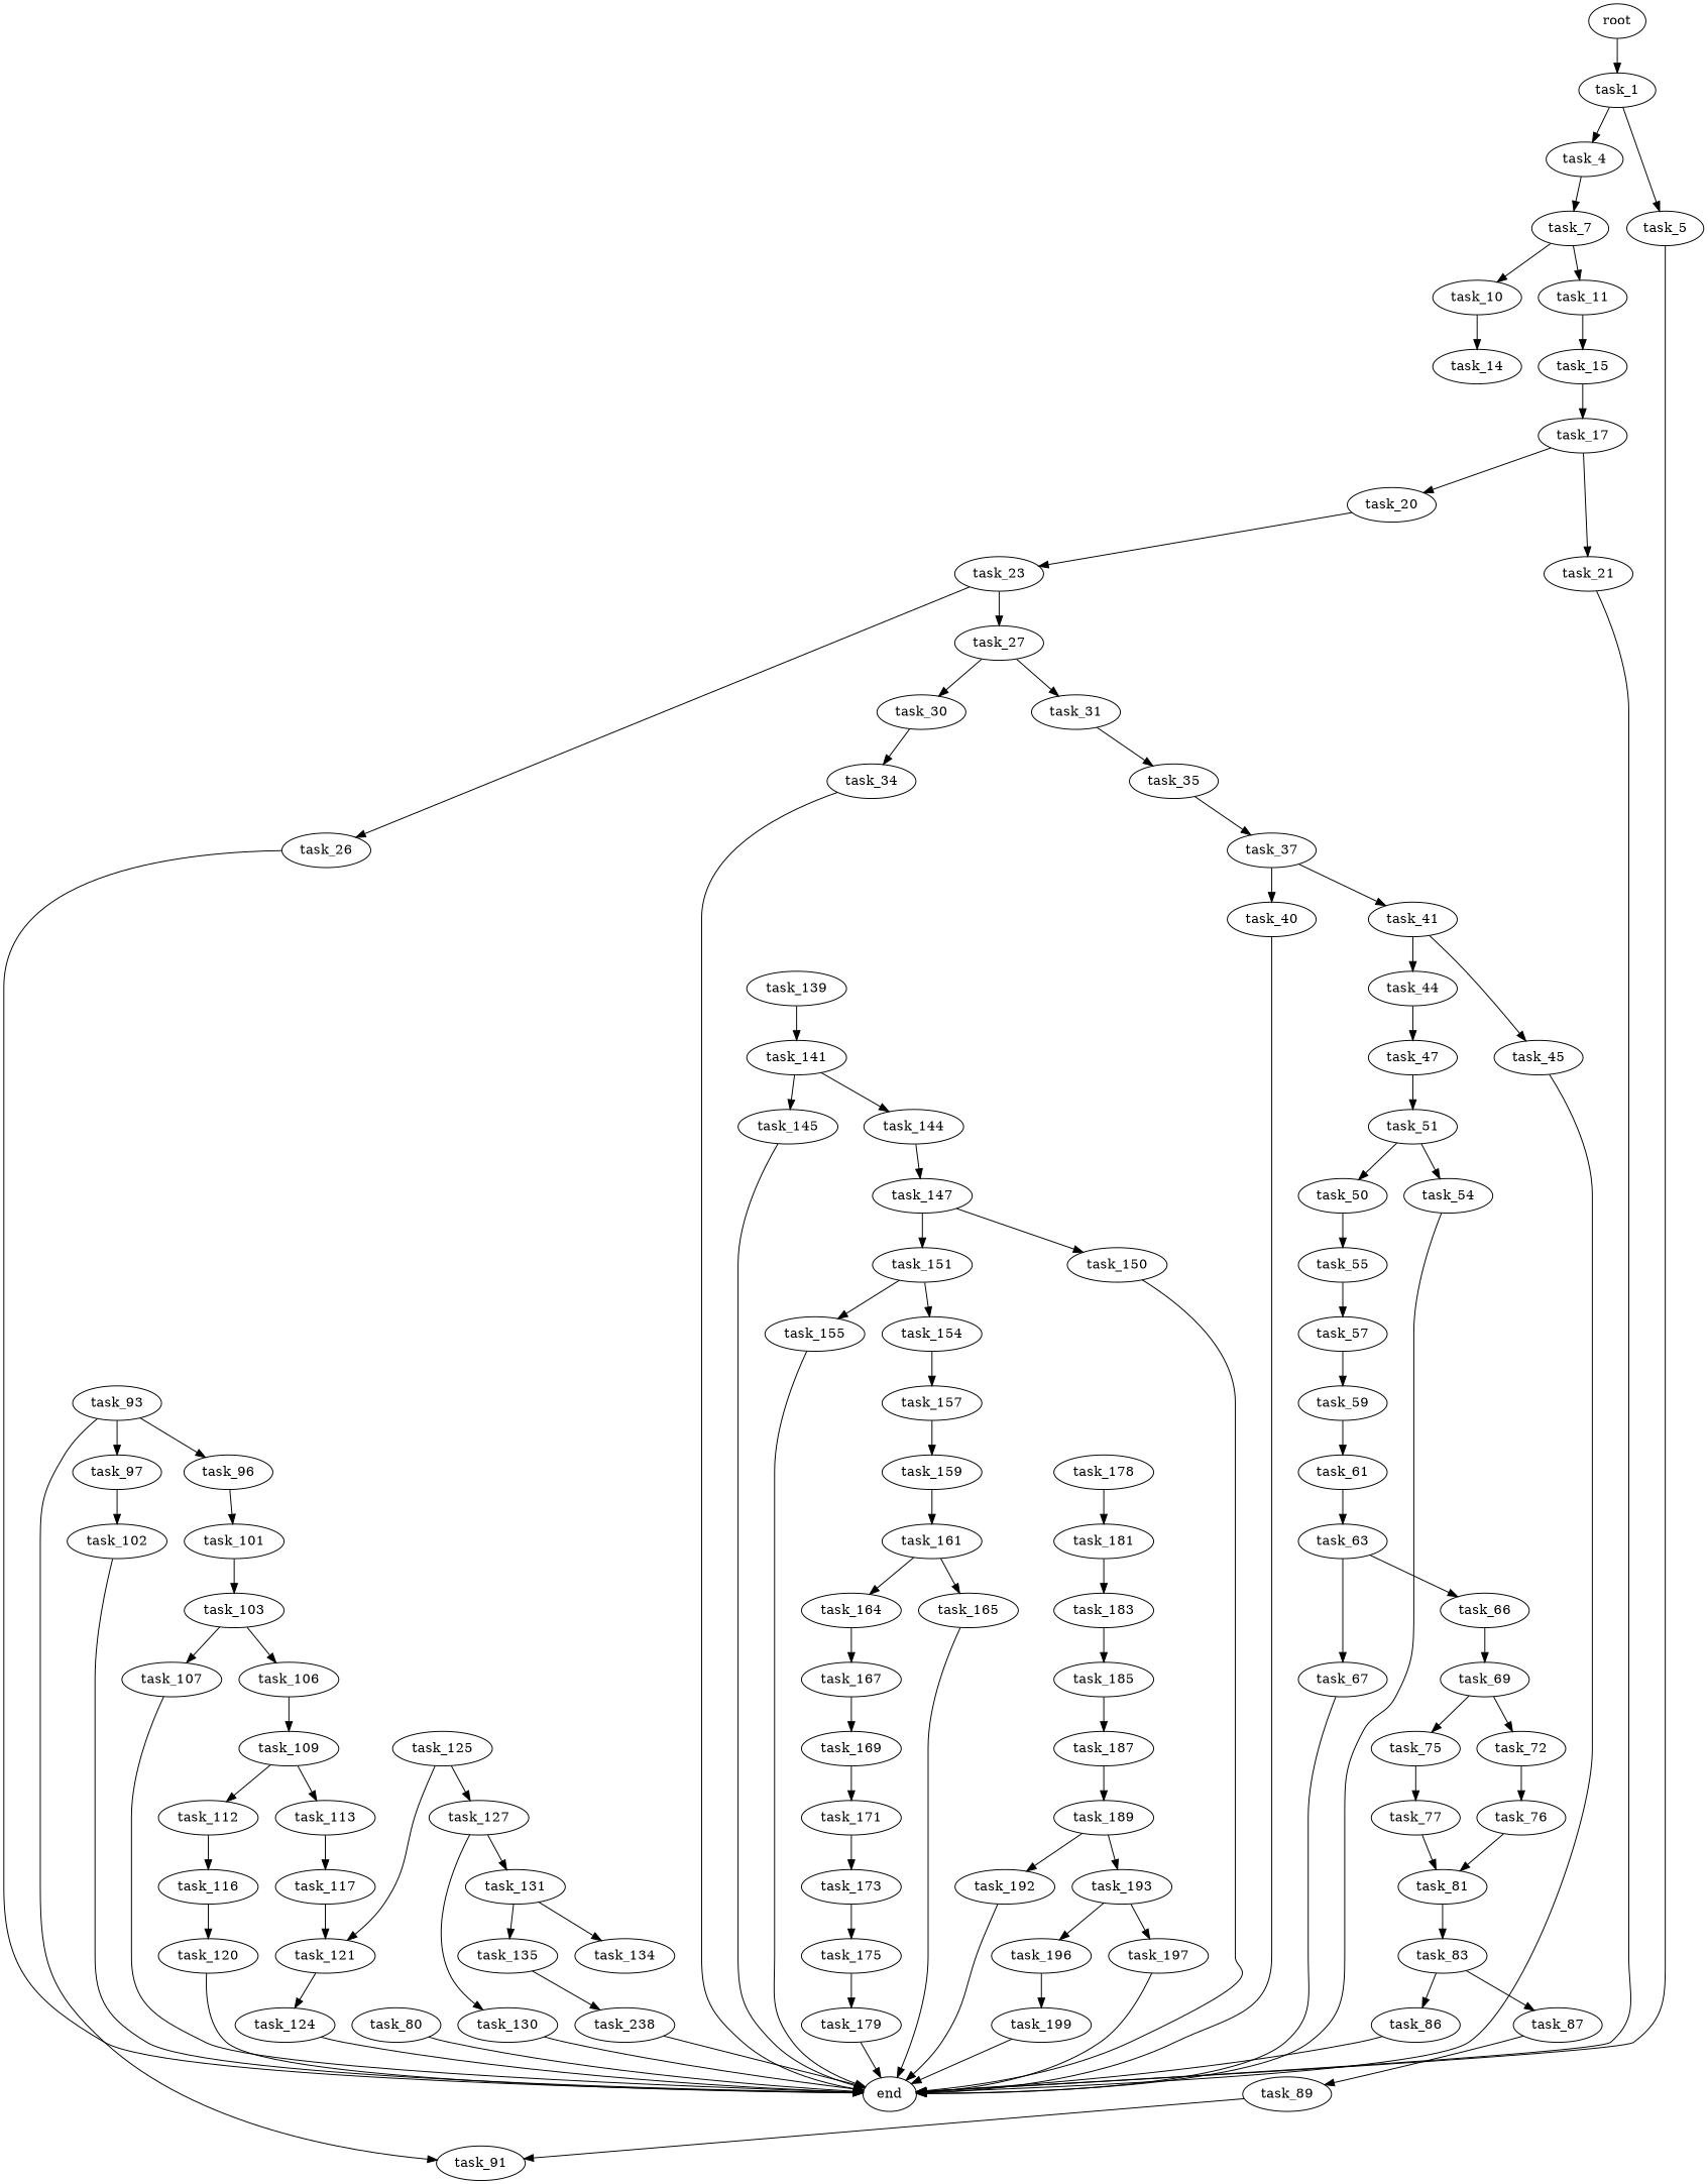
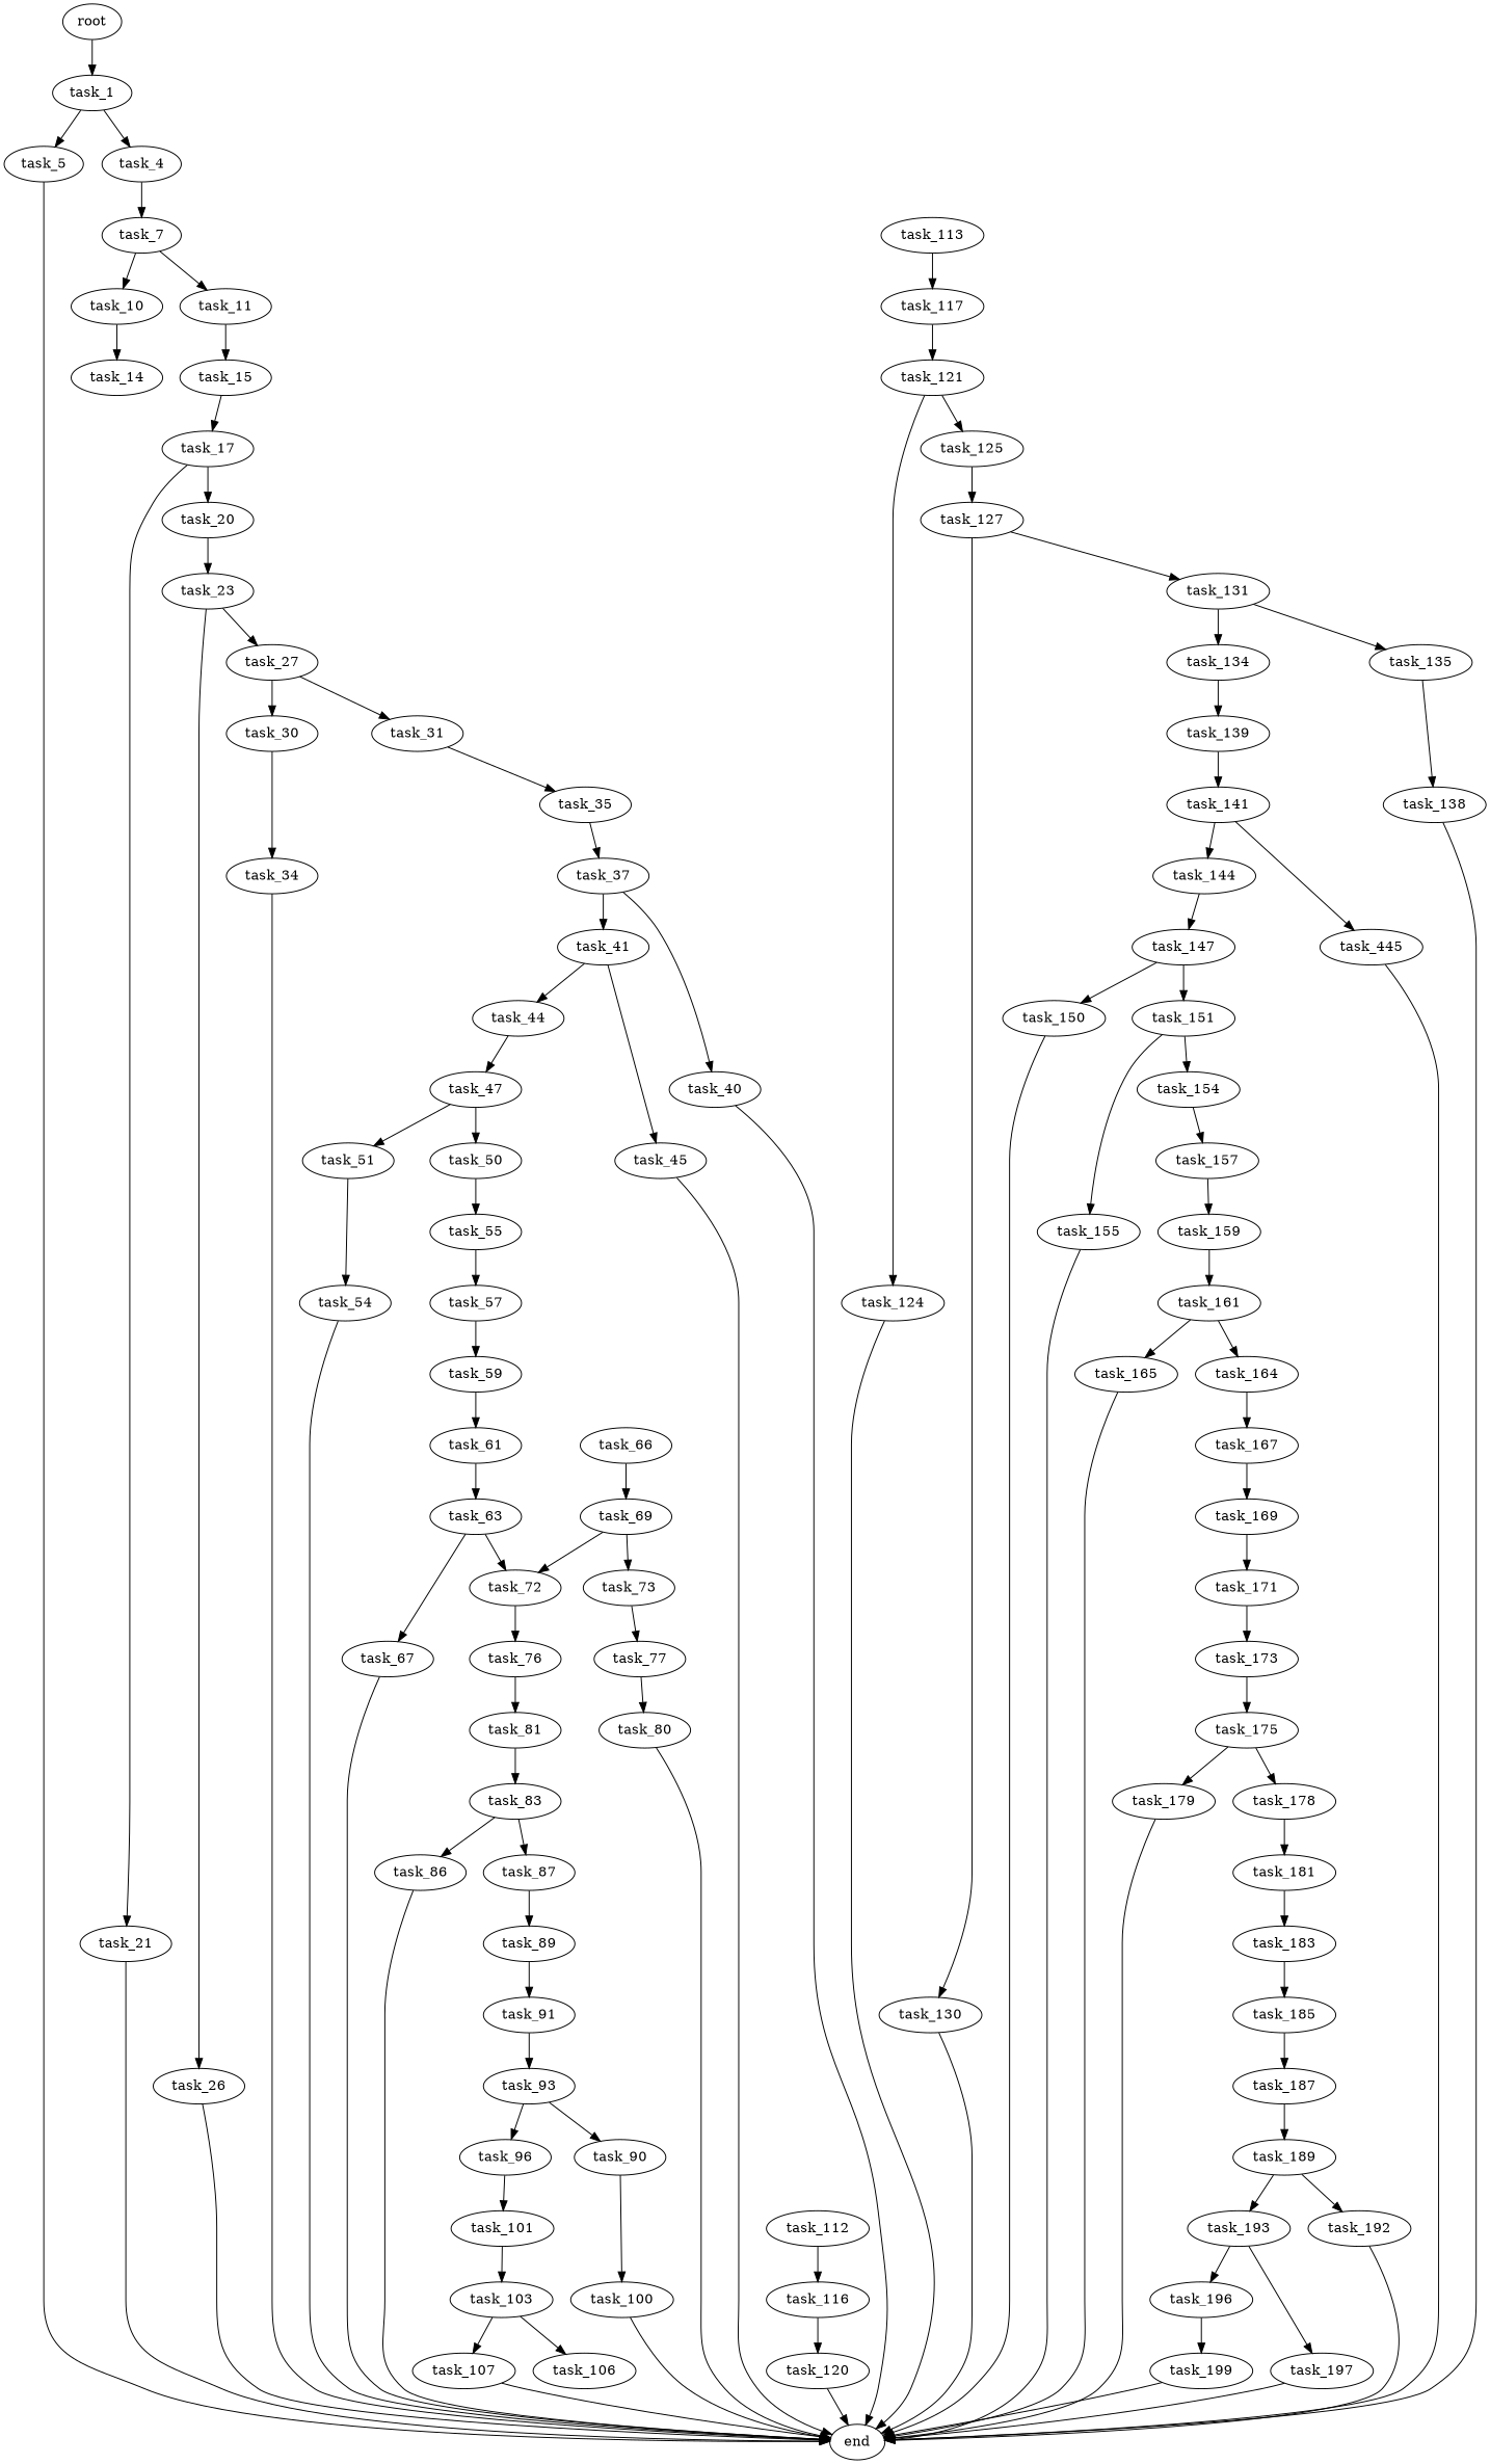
  digraph {
    root
    task_1
    task_4
    task_5
    task_7
    end
    task_10
    task_11
    task_14
    task_15
    task_17
    task_20
    task_21
    task_23
    task_26
    task_27
    task_30
    task_31
    task_34
    task_35
    task_37
    task_40
    task_41
    task_44
    task_45
    task_47
    task_50
    task_51
    task_55
    task_54
    task_57
    task_59
    task_61
    task_63
    task_66
    task_67
    task_69
    task_72
-   task_73 [label=task_75]
+   task_73
    task_76
    task_77
    task_81
    task_80
    task_83
    task_86
    task_87
    task_89
    task_91
    task_93
    task_96
-   task_97
+   task_97 [label=task_90]
    task_101
-   task_100 [label=task_102]
+   task_100
    task_103
    task_106
    task_107
-   task_109
    task_112
    task_113
    task_116
    task_117
    task_120
    task_121
    task_124
    task_125
    task_127
    task_130
    task_131
    task_134
    task_135
    task_139
-   task_138 [label=task_238]
+   task_138
    task_141
    task_144
-   task_145
+   task_145 [label=task_445]
    task_147
    task_150
    task_151
    task_154
    task_155
    task_157
    task_159
    task_161
    task_164
    task_165
    task_167
    task_169
    task_171
    task_173
    task_175
    task_178
    task_179
    task_181
    task_183
    task_185
    task_187
    task_189
    task_192
    task_193
    task_196
    task_197
    task_199
    root -> task_1
    task_1 -> task_4
    task_1 -> task_5
    task_4 -> task_7
    task_5 -> end
    task_7 -> task_10
    task_7 -> task_11
    task_10 -> task_14
    task_11 -> task_15
    task_15 -> task_17
    task_17 -> task_20
    task_17 -> task_21
    task_20 -> task_23
    task_21 -> end
    task_23 -> task_26
    task_23 -> task_27
    task_26 -> end
    task_27 -> task_30
    task_27 -> task_31
    task_30 -> task_34
    task_31 -> task_35
    task_34 -> end
    task_35 -> task_37
    task_37 -> task_40
    task_37 -> task_41
    task_40 -> end
    task_41 -> task_44
    task_41 -> task_45
    task_44 -> task_47
    task_45 -> end
-   task_51 -> task_50
+   task_47 -> task_50
    task_47 -> task_51
    task_50 -> task_55
    task_51 -> task_54
    task_55 -> task_57
    task_54 -> end
    task_57 -> task_59
    task_59 -> task_61
    task_61 -> task_63
-   task_63 -> task_66
+   task_63 -> task_72
    task_63 -> task_67
    task_66 -> task_69
    task_67 -> end
    task_69 -> task_72
    task_69 -> task_73
    task_72 -> task_76
    task_73 -> task_77
    task_76 -> task_81
-   task_77 -> task_81
+   task_77 -> task_80
    task_81 -> task_83
    task_80 -> end
    task_83 -> task_86
    task_83 -> task_87
    task_86 -> end
    task_87 -> task_89
    task_89 -> task_91
-   task_93 -> task_91
+   task_91 -> task_93
    task_93 -> task_96
    task_93 -> task_97
    task_96 -> task_101
    task_97 -> task_100
    task_101 -> task_103
    task_100 -> end
    task_103 -> task_106
    task_103 -> task_107
-   task_106 -> task_109
    task_107 -> end
-   task_109 -> task_112
-   task_109 -> task_113
    task_112 -> task_116
    task_113 -> task_117
    task_116 -> task_120
    task_117 -> task_121
    task_120 -> end
    task_121 -> task_124
-   task_125 -> task_121
+   task_121 -> task_125
    task_124 -> end
    task_125 -> task_127
    task_127 -> task_130
    task_127 -> task_131
    task_130 -> end
    task_131 -> task_134
    task_131 -> task_135
+   task_134 -> task_139
    task_135 -> task_138
    task_139 -> task_141
    task_138 -> end
    task_141 -> task_144
    task_141 -> task_145
    task_144 -> task_147
    task_145 -> end
    task_147 -> task_150
    task_147 -> task_151
    task_150 -> end
    task_151 -> task_154
    task_151 -> task_155
    task_154 -> task_157
    task_155 -> end
    task_157 -> task_159
    task_159 -> task_161
    task_161 -> task_164
    task_161 -> task_165
    task_164 -> task_167
    task_165 -> end
    task_167 -> task_169
    task_169 -> task_171
    task_171 -> task_173
    task_173 -> task_175
+   task_175 -> task_178
    task_175 -> task_179
    task_178 -> task_181
    task_179 -> end
    task_181 -> task_183
    task_183 -> task_185
    task_185 -> task_187
    task_187 -> task_189
    task_189 -> task_192
    task_189 -> task_193
    task_192 -> end
    task_193 -> task_196
    task_193 -> task_197
    task_196 -> task_199
    task_197 -> end
    task_199 -> end
  }
